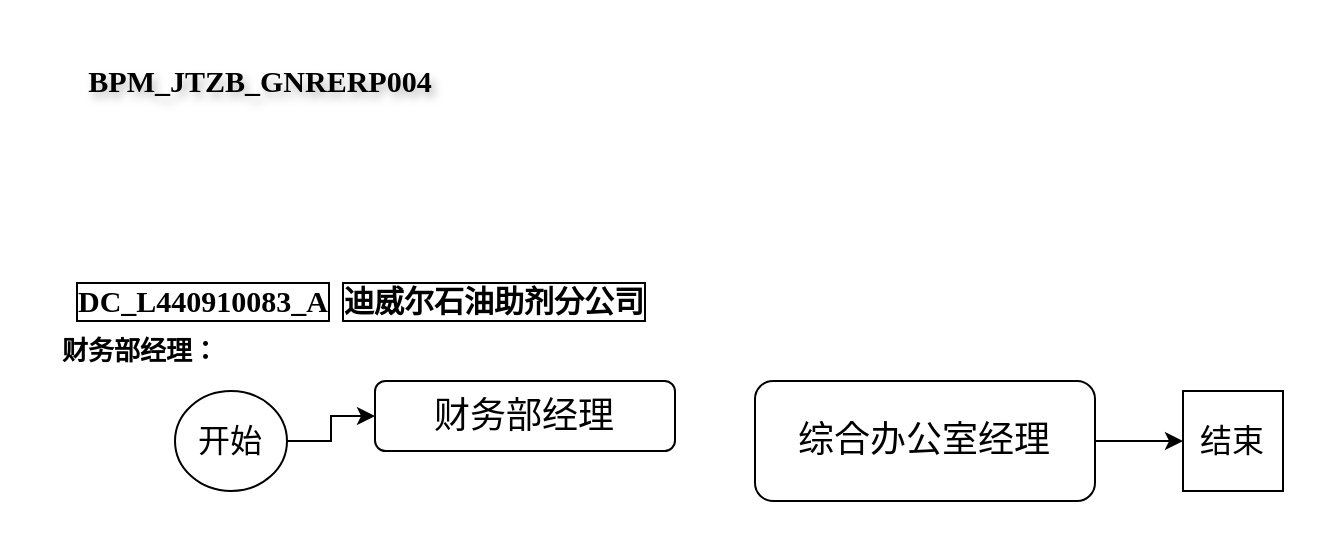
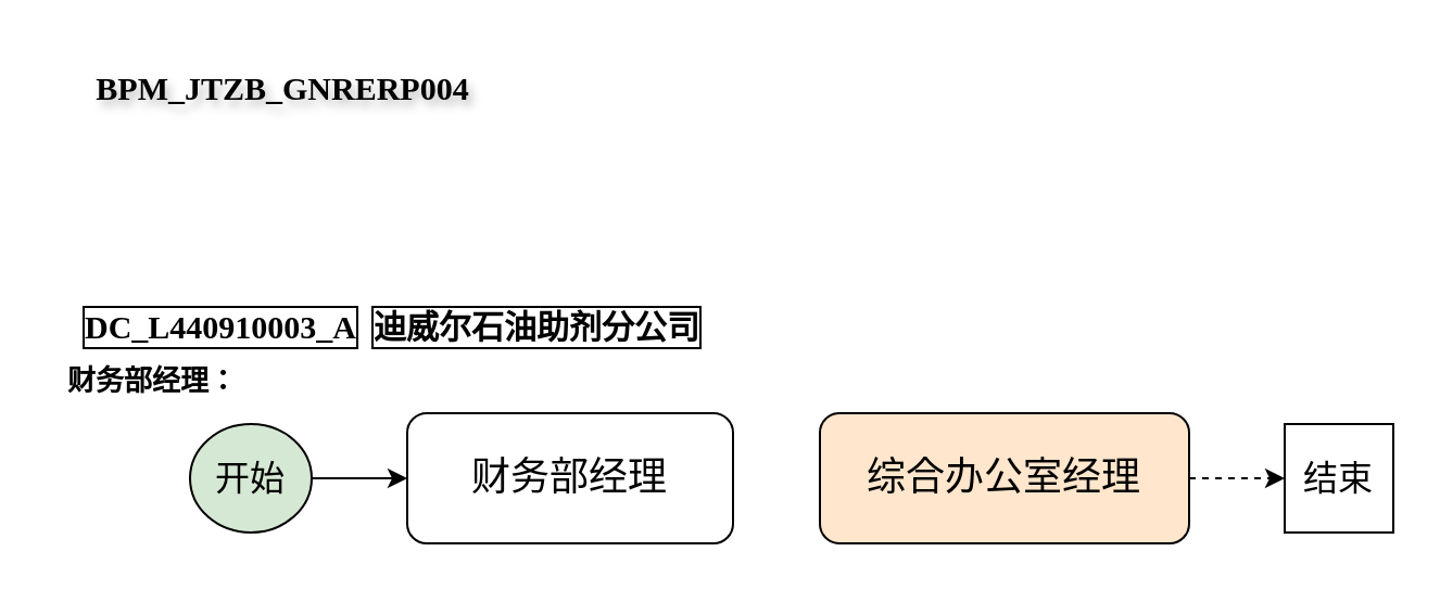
  <mxCell id="0" />
  <mxCell id="1" parent="0" />
- <mxCell id="2" value="&lt;font style=&quot;font-size: 18px;&quot;&gt;财务部经理&lt;/font&gt;" style="rounded=1;whiteSpace=wrap;html=1;fontSize=12;glass=0;strokeWidth=1;shadow=0;" parent="1" vertex="1"><mxGeometry x="187" y="190" width="150" height="35" as="geometry" /></mxCell>
+ <mxCell id="2" value="&lt;font style=&quot;font-size: 18px;&quot;&gt;财务部经理&lt;/font&gt;" style="rounded=1;whiteSpace=wrap;html=1;fontSize=12;glass=0;strokeWidth=1;shadow=0;" parent="1" vertex="1"><mxGeometry x="187" y="190" width="150" height="60" as="geometry" /></mxCell>
  <mxCell id="3" value="" style="edgeStyle=orthogonalEdgeStyle;rounded=0;orthogonalLoop=1;jettySize=auto;html=1;" parent="1" source="4" target="2" edge="1"><mxGeometry relative="1" as="geometry" /></mxCell>
- <mxCell id="4" value="&lt;font style=&quot;font-size: 16px;&quot;&gt;开始&lt;/font&gt;" style="ellipse;whiteSpace=wrap;html=1;" parent="1" vertex="1"><mxGeometry x="87" y="195" width="56" height="50" as="geometry" /></mxCell>
- <mxCell id="5" value="" style="edgeStyle=orthogonalEdgeStyle;rounded=0;orthogonalLoop=1;jettySize=auto;html=1;" parent="1" source="6" target="7" edge="1"><mxGeometry relative="1" as="geometry" /></mxCell>
- <mxCell id="6" value="&lt;font style=&quot;font-size: 18px;&quot;&gt;综合办公室经理&lt;/font&gt;" style="rounded=1;whiteSpace=wrap;html=1;fontSize=12;glass=0;strokeWidth=1;shadow=0;" parent="1" vertex="1"><mxGeometry x="377" y="190" width="170" height="60" as="geometry" /></mxCell>
+ <mxCell id="4" value="&lt;font style=&quot;font-size: 16px;&quot;&gt;开始&lt;/font&gt;" style="ellipse;whiteSpace=wrap;html=1;fillColor=#d5e8d4;" parent="1" vertex="1"><mxGeometry x="87" y="195" width="56" height="50" as="geometry" /></mxCell>
+ <mxCell id="5" value="" style="edgeStyle=orthogonalEdgeStyle;rounded=0;orthogonalLoop=1;jettySize=auto;html=1;dashed=1;" parent="1" source="6" target="7" edge="1"><mxGeometry relative="1" as="geometry" /></mxCell>
+ <mxCell id="6" value="&lt;font style=&quot;font-size: 18px;&quot;&gt;综合办公室经理&lt;/font&gt;" style="rounded=1;whiteSpace=wrap;html=1;fontSize=12;glass=0;strokeWidth=1;shadow=0;fillColor=#ffe6cc;" parent="1" vertex="1"><mxGeometry x="377" y="190" width="170" height="60" as="geometry" /></mxCell>
  <mxCell id="7" value="&lt;font style=&quot;font-size: 16px;&quot;&gt;结束&lt;/font&gt;" style="whiteSpace=wrap;html=1;aspect=fixed;" parent="1" vertex="1"><mxGeometry x="591" y="195" width="50" height="50" as="geometry" /></mxCell>
  <mxCell id="8" value="BPM_JTZB_GNRERP004" style="text;html=1;align=center;verticalAlign=middle;whiteSpace=wrap;rounded=0;fontStyle=1;fontFamily=Verdana;fontSize=15;labelBorderColor=none;labelBackgroundColor=none;textShadow=1;" parent="1" vertex="1"><mxGeometry width="220" height="40" as="geometry" x="20" y="20" /></mxCell>
- <mxCell id="9" value="DC_L440910083_A" style="text;html=1;align=center;verticalAlign=middle;whiteSpace=wrap;rounded=0;fontStyle=1;fontFamily=Times New Roman;fontSize=15;labelBackgroundColor=none;labelBorderColor=default;" parent="1" vertex="1"><mxGeometry x="30" y="130" width="143" height="40" as="geometry" /></mxCell>
+ <mxCell id="9" value="DC_L440910003_A" style="text;html=1;align=center;verticalAlign=middle;whiteSpace=wrap;rounded=0;fontStyle=1;fontFamily=Times New Roman;fontSize=15;labelBackgroundColor=none;labelBorderColor=default;" parent="1" vertex="1"><mxGeometry x="30" y="130" width="143" height="40" as="geometry" /></mxCell>
  <mxCell id="10" value="迪威尔石油助剂分公司" style="text;html=1;align=center;verticalAlign=middle;whiteSpace=wrap;rounded=0;fontStyle=1;fontFamily=Times New Roman;fontSize=15;labelBorderColor=default;" parent="1" vertex="1"><mxGeometry x="164" y="130" width="166" height="40" as="geometry" /></mxCell>
  <mxCell id="11" value="财务部经理：" style="text;html=1;align=center;verticalAlign=middle;whiteSpace=wrap;rounded=0;fontStyle=1;fontFamily=Times New Roman;fontSize=13;textShadow=0;" parent="1" vertex="1"><mxGeometry x="30" y="155" width="80" height="40" as="geometry" /></mxCell>
